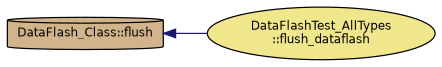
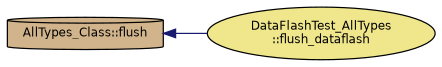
  digraph {
    rankdir=LR
    node [color=black fontname=Helvetica fontsize=10 style=filled]
-   n1 [fillcolor=tan fontcolor=black height=0.2 label="DataFlash_Class::flush" shape=cylinder width=0.4]
+   n1 [fillcolor=tan fontcolor=black height=0.2 label="AllTypes_Class::flush" shape=cylinder width=0.4]
    n2 [fillcolor=khaki height=0.2 label="DataFlashTest_AllTypes\l::flush_dataflash" shape=ellipse width=0.4]
    n1 -> n2 [color=midnightblue dir=back fontname=Helvetica fontsize=10 labelfontname=Helvetica labelfontsize=10 style=solid]
  }
